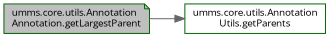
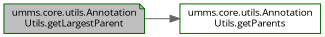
  digraph {
    rankdir=LR
    fontname="Open Sans"
    node [color=darkgreen fontname="Open Sans" fontsize=10 style=filled]
-   n1 [fillcolor=grey75 fontcolor=black height=0.2 label="umms.core.utils.Annotation\lAnnotation.getLargestParent" shape=note width=0.4]
+   n1 [fillcolor=grey75 fontcolor=black height=0.2 label="umms.core.utils.Annotation\lUtils.getLargestParent" shape=note width=0.4]
    n2 [fillcolor=white height=0.2 label="umms.core.utils.Annotation\lUtils.getParents" shape=box width=0.4]
    n1 -> n2 [color=gray40 fontname="Open Sans" fontsize=10 labelfontname=Helvetica labelfontsize=10 style=solid]
  }
